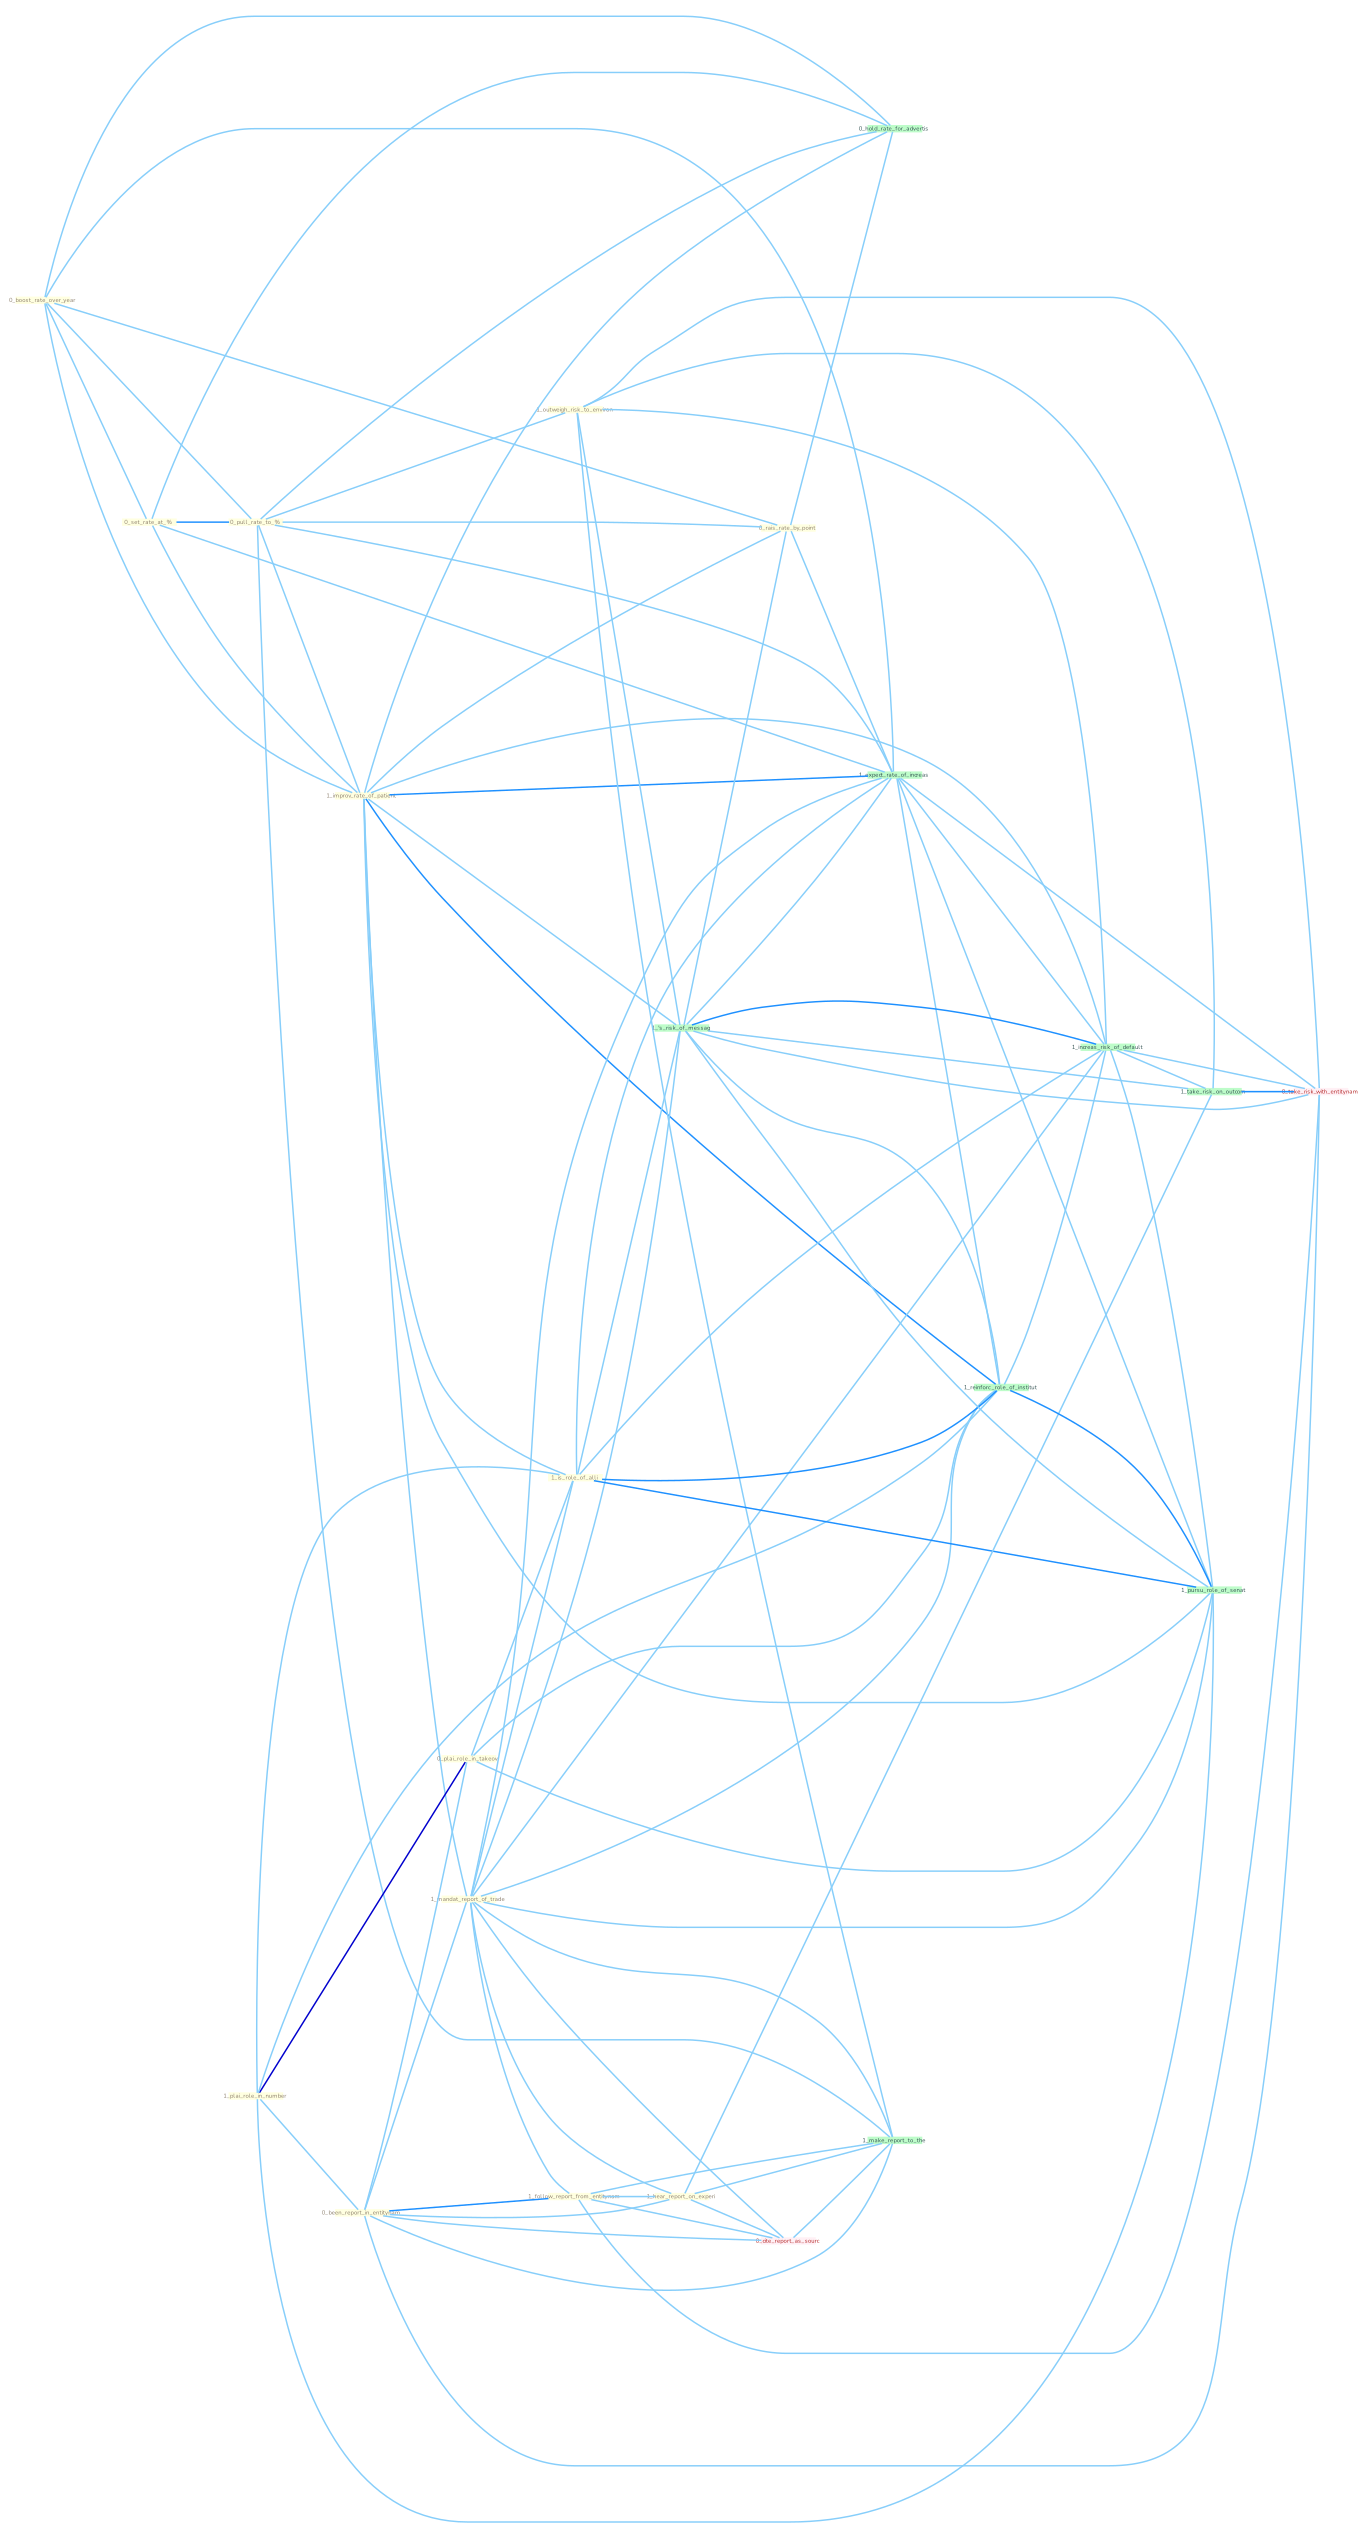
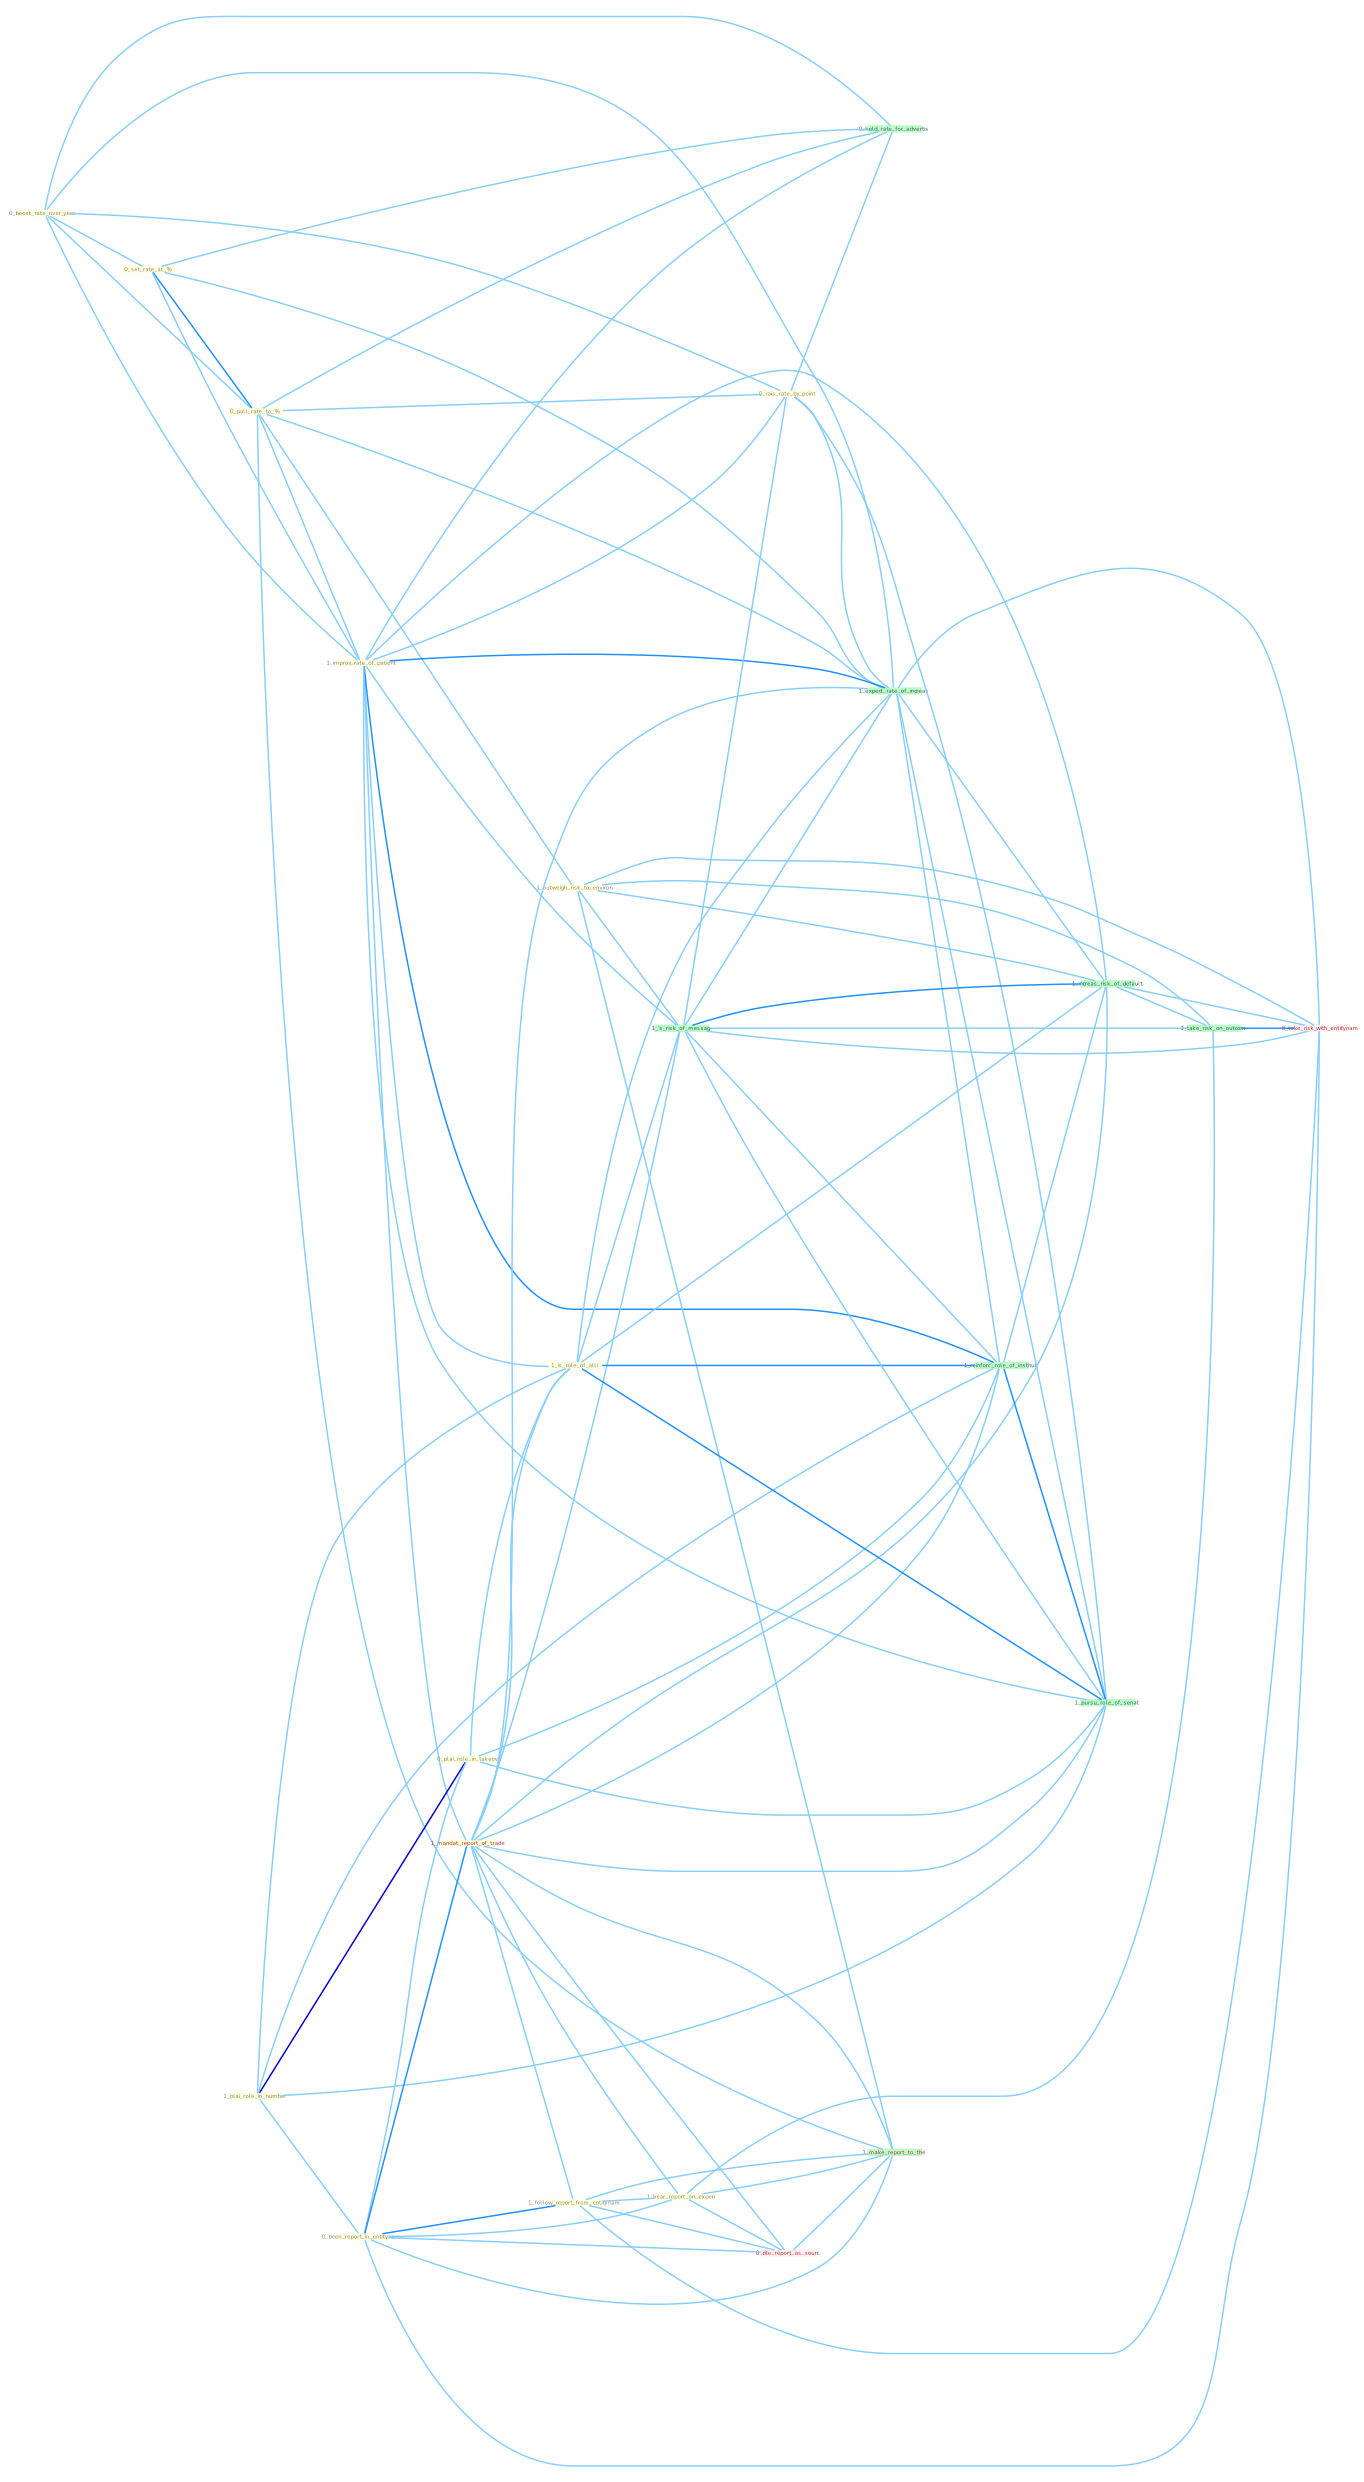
  graph {
    fontname=Nunito
    rankdir=LR
    node [color="#ffffe0" fixedsize=true fontcolor="#8b7d6b" fontname=Nunito fontsize=4 shape=polygon style=filled]
    edge [color="#87cefa" fontname=Nunito w=1]
    "0_boost_rate_over_year " [height=.06 width=.5]
    "0_set_rate_at_% " [height=.06 width=.5]
    "0_pull_rate_to_% " [height=.06 width=.5]
    "1_improv_rate_of_patient " [height=.06 width=.5]
    "1_outweigh_risk_to_environ " [height=.06 width=.5]
    "1_plai_role_in_number " [height=.06 width=.5]
    "0_been_report_in_entitynam " [height=.06 width=.5]
    "0_plai_role_in_takeov " [height=.06 width=.5]
    "0_rais_rate_by_point " [height=.06 width=.5]
-   "1_mandat_report_of_trade " [height=.06 width=.5]
+   "1_mandat_report_of_trade " [fontcolor="#b22222" height=.06 width=.5]
    "1_is_role_of_alli " [height=.06 width=.5]
    "1_follow_report_from_entitynam " [height=.06 width=.5]
    "1_hear_report_on_experi " [height=.06 width=.5]
    "0_cite_report_as_sourc " [color="#fff0f5" fontcolor="#b22222" height=.06 width=.5]
    "0_take_risk_with_entitynam " [color="#fff0f5" fontcolor="#b22222" height=.06 width=.5]
    "1_expect_rate_of_increas " [color="#BDFCC9" fontcolor="#2f4f4f" height=.06 width=.5]
    "0_hold_rate_for_advertis " [color="#BDFCC9" fontcolor="#2f4f4f" height=.06 width=.5]
-   "1_make_report_to_the " [color="#BDFCC9" fontcolor="#2f4f4f" height=.06 width=.5]
+   "1_make_report_to_the " [color="#BDFCC9" fontcolor="#b22222" height=.06 width=.5]
    "1_'s_risk_of_messag " [color="#BDFCC9" fontcolor="#2f4f4f" height=.06 width=.5]
    "1_reinforc_role_of_institut " [color="#BDFCC9" fontcolor="#2f4f4f" height=.06 width=.5]
    "1_increas_risk_of_default " [color="#BDFCC9" fontcolor="#2f4f4f" height=.06 width=.5]
    "1_pursu_role_of_senat " [color="#BDFCC9" fontcolor="#2f4f4f" height=.06 width=.5]
    "1_take_risk_on_outcom " [color="#BDFCC9" fontcolor="#2f4f4f" height=.06 width=.5]
    subgraph sub_1 {
      "0_boost_rate_over_year "
      "0_set_rate_at_% "
      "0_pull_rate_to_% "
      "1_improv_rate_of_patient "
      "1_outweigh_risk_to_environ "
      "1_plai_role_in_number "
      "0_been_report_in_entitynam "
      "0_plai_role_in_takeov "
      "0_rais_rate_by_point "
      "1_mandat_report_of_trade "
      "1_is_role_of_alli "
      "1_follow_report_from_entitynam "
      "1_hear_report_on_experi "
    }
    subgraph sub_2 {
      "0_cite_report_as_sourc "
      "0_take_risk_with_entitynam "
    }
    "0_boost_rate_over_year " -- "0_set_rate_at_% "
    "0_boost_rate_over_year " -- "0_pull_rate_to_% "
    "0_boost_rate_over_year " -- "1_improv_rate_of_patient "
    "0_boost_rate_over_year " -- "0_rais_rate_by_point "
    "0_boost_rate_over_year " -- "1_expect_rate_of_increas "
    "0_boost_rate_over_year " -- "0_hold_rate_for_advertis "
    "0_set_rate_at_% " -- "0_pull_rate_to_% " [color="#1e90ff" w=2]
    "0_set_rate_at_% " -- "1_improv_rate_of_patient "
    "0_set_rate_at_% " -- "1_expect_rate_of_increas "
    "0_set_rate_at_% " -- "0_hold_rate_for_advertis "
    "0_pull_rate_to_% " -- "1_improv_rate_of_patient "
    "0_pull_rate_to_% " -- "1_outweigh_risk_to_environ "
    "0_pull_rate_to_% " -- "0_rais_rate_by_point "
    "0_pull_rate_to_% " -- "1_expect_rate_of_increas "
    "0_pull_rate_to_% " -- "0_hold_rate_for_advertis "
    "0_pull_rate_to_% " -- "1_make_report_to_the "
    "1_improv_rate_of_patient " -- "0_rais_rate_by_point "
    "1_improv_rate_of_patient " -- "1_mandat_report_of_trade "
    "1_improv_rate_of_patient " -- "1_is_role_of_alli "
    "1_improv_rate_of_patient " -- "1_expect_rate_of_increas " [color="#1e90ff" w=2]
    "1_improv_rate_of_patient " -- "0_hold_rate_for_advertis "
    "1_improv_rate_of_patient " -- "1_'s_risk_of_messag "
    "1_improv_rate_of_patient " -- "1_reinforc_role_of_institut " [color="#1e90ff"]
    "1_improv_rate_of_patient " -- "1_increas_risk_of_default "
    "1_improv_rate_of_patient " -- "1_pursu_role_of_senat "
    "1_outweigh_risk_to_environ " -- "0_take_risk_with_entitynam "
    "1_outweigh_risk_to_environ " -- "1_make_report_to_the "
    "1_outweigh_risk_to_environ " -- "1_'s_risk_of_messag "
    "1_outweigh_risk_to_environ " -- "1_increas_risk_of_default "
    "1_outweigh_risk_to_environ " -- "1_take_risk_on_outcom "
    "1_plai_role_in_number " -- "0_been_report_in_entitynam "
    "1_plai_role_in_number " -- "0_plai_role_in_takeov " [color="#0000cd" w=3]
    "1_plai_role_in_number " -- "1_is_role_of_alli "
    "1_plai_role_in_number " -- "1_reinforc_role_of_institut "
    "1_plai_role_in_number " -- "1_pursu_role_of_senat "
    "0_been_report_in_entitynam " -- "0_plai_role_in_takeov "
-   "0_been_report_in_entitynam " -- "1_mandat_report_of_trade "
+   "0_been_report_in_entitynam " -- "1_mandat_report_of_trade " [color="#1e90ff"]
    "0_been_report_in_entitynam " -- "1_follow_report_from_entitynam " [color="#1e90ff" w=2]
    "0_been_report_in_entitynam " -- "1_hear_report_on_experi "
    "0_been_report_in_entitynam " -- "0_cite_report_as_sourc "
    "0_been_report_in_entitynam " -- "0_take_risk_with_entitynam "
    "0_been_report_in_entitynam " -- "1_make_report_to_the "
    "0_plai_role_in_takeov " -- "1_is_role_of_alli "
    "0_plai_role_in_takeov " -- "1_reinforc_role_of_institut "
    "0_plai_role_in_takeov " -- "1_pursu_role_of_senat "
    "0_rais_rate_by_point " -- "1_expect_rate_of_increas "
    "0_rais_rate_by_point " -- "0_hold_rate_for_advertis "
    "1_mandat_report_of_trade " -- "1_is_role_of_alli "
    "1_mandat_report_of_trade " -- "1_follow_report_from_entitynam "
    "1_mandat_report_of_trade " -- "1_hear_report_on_experi "
    "1_mandat_report_of_trade " -- "0_cite_report_as_sourc "
    "1_mandat_report_of_trade " -- "1_expect_rate_of_increas "
    "1_mandat_report_of_trade " -- "1_make_report_to_the "
    "1_mandat_report_of_trade " -- "1_'s_risk_of_messag "
    "1_mandat_report_of_trade " -- "1_reinforc_role_of_institut "
    "1_mandat_report_of_trade " -- "1_increas_risk_of_default "
    "1_mandat_report_of_trade " -- "1_pursu_role_of_senat "
    "1_is_role_of_alli " -- "1_expect_rate_of_increas "
    "1_is_role_of_alli " -- "1_'s_risk_of_messag "
    "1_is_role_of_alli " -- "1_reinforc_role_of_institut " [color="#1e90ff" w=2]
    "1_is_role_of_alli " -- "1_increas_risk_of_default "
    "1_is_role_of_alli " -- "1_pursu_role_of_senat " [color="#1e90ff" w=2]
    "1_follow_report_from_entitynam " -- "1_hear_report_on_experi "
    "1_follow_report_from_entitynam " -- "0_cite_report_as_sourc "
    "1_follow_report_from_entitynam " -- "0_take_risk_with_entitynam "
    "1_follow_report_from_entitynam " -- "1_make_report_to_the "
    "1_hear_report_on_experi " -- "0_cite_report_as_sourc "
    "1_hear_report_on_experi " -- "1_make_report_to_the "
    "1_hear_report_on_experi " -- "1_take_risk_on_outcom "
    "0_cite_report_as_sourc " -- "1_make_report_to_the "
    "1_expect_rate_of_increas " -- "0_take_risk_with_entitynam "
    "1_expect_rate_of_increas " -- "1_reinforc_role_of_institut "
    "1_expect_rate_of_increas " -- "1_increas_risk_of_default "
    "1_expect_rate_of_increas " -- "1_pursu_role_of_senat "
    "1_'s_risk_of_messag " -- "0_rais_rate_by_point "
    "1_'s_risk_of_messag " -- "0_take_risk_with_entitynam "
    "1_'s_risk_of_messag " -- "1_expect_rate_of_increas "
    "1_'s_risk_of_messag " -- "1_reinforc_role_of_institut "
    "1_'s_risk_of_messag " -- "1_increas_risk_of_default " [color="#1e90ff" w=2]
    "1_'s_risk_of_messag " -- "1_pursu_role_of_senat "
    "1_'s_risk_of_messag " -- "1_take_risk_on_outcom "
    "1_reinforc_role_of_institut " -- "1_increas_risk_of_default "
    "1_reinforc_role_of_institut " -- "1_pursu_role_of_senat " [color="#1e90ff" w=2]
    "1_increas_risk_of_default " -- "0_take_risk_with_entitynam "
-   "1_increas_risk_of_default " -- "1_pursu_role_of_senat "
+   "0_rais_rate_by_point " -- "1_pursu_role_of_senat "
    "1_increas_risk_of_default " -- "1_take_risk_on_outcom "
    "1_take_risk_on_outcom " -- "0_take_risk_with_entitynam " [color="#1e90ff" w=2]
  }
